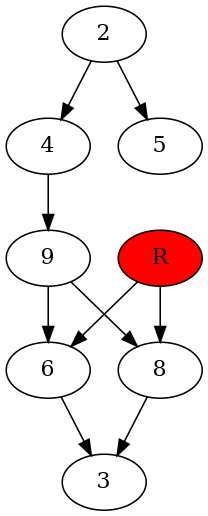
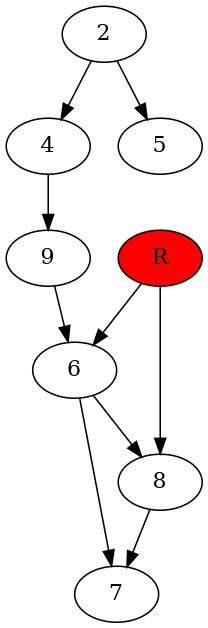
  digraph {
    n1 [label=9]
    6
    8
-   7 [label=3]
+   7
    2
    4
    5
    R [fillcolor="#ff0000" style=filled]
    n1 -> 6
-   n1 -> 8
+   6 -> 8
    6 -> 7
    8 -> 7
    2 -> 4
    2 -> 5
    4 -> n1
    R -> 6
    R -> 8
  }
